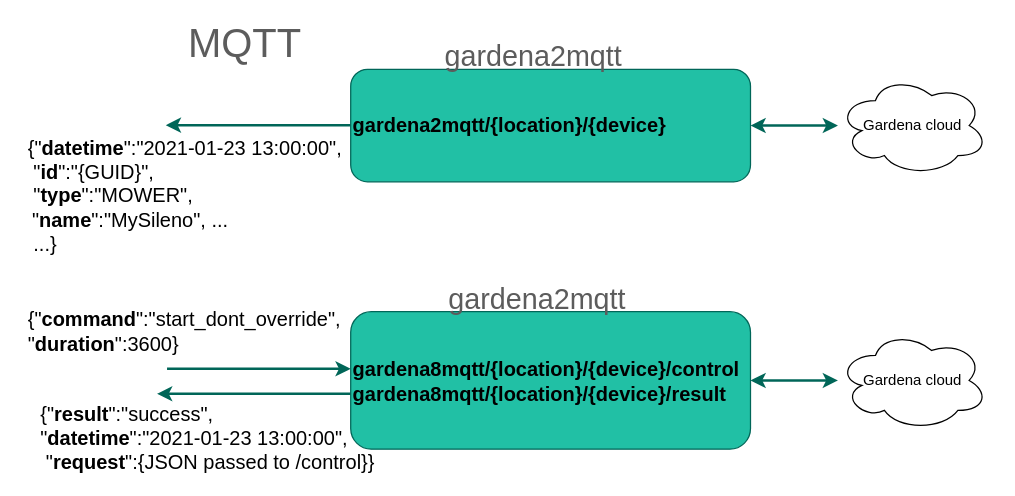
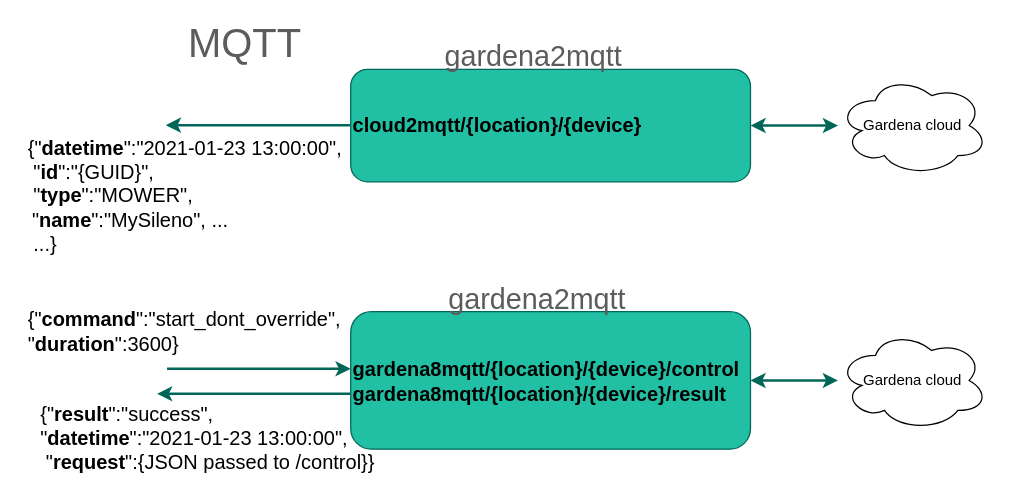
  <mxCell id="0" />
  <mxCell id="1" parent="0" />
  <mxCell id="2" style="edgeStyle=orthogonalEdgeStyle;orthogonalLoop=1;jettySize=auto;html=1;exitX=1;exitY=0.5;exitDx=0;exitDy=0;strokeColor=#006658;fontColor=#5C5C5C;strokeWidth=2;startArrow=classic;startFill=1;" parent="1" source="3" edge="1"><mxGeometry relative="1" as="geometry"><mxPoint x="670" y="100" as="targetPoint" /></mxGeometry></mxCell>
  <mxCell id="3" value="" style="whiteSpace=wrap;html=1;fillColor=#21C0A5;strokeColor=#006658;fontColor=#5C5C5C;rounded=1;" parent="1" vertex="1"><mxGeometry x="280" y="55" width="320" height="90" as="geometry" /></mxCell>
  <mxCell id="4" value="" style="endArrow=classic;html=1;strokeColor=#006658;fontColor=#5C5C5C;strokeWidth=2;" parent="1" edge="1"><mxGeometry width="50" height="50" relative="1" as="geometry"><mxPoint x="133" y="294.66" as="sourcePoint" /><mxPoint x="280" y="294.66" as="targetPoint" /></mxGeometry></mxCell>
  <mxCell id="5" value="&lt;font style=&quot;font-size: 32px&quot;&gt;MQTT&lt;/font&gt;" style="text;html=1;resizable=0;autosize=1;align=center;verticalAlign=middle;points=[];fillColor=none;strokeColor=none;fontColor=#5C5C5C;rounded=1;" parent="1" vertex="1"><mxGeometry x="140" y="20" width="110" height="30" as="geometry" /></mxCell>
  <mxCell id="6" value="&lt;div style=&quot;font-size: 16px&quot;&gt;&lt;/div&gt;&lt;font color=&quot;#000000&quot;&gt;&lt;span style=&quot;font-size: 16px&quot;&gt;{&quot;&lt;/span&gt;&lt;b style=&quot;font-size: 16px&quot;&gt;datetime&lt;/b&gt;&lt;span style=&quot;font-size: 16px&quot;&gt;&quot;:&quot;2021-01-23 13:00:00&quot;,&lt;/span&gt;&lt;br&gt;&lt;/font&gt;&lt;span style=&quot;color: rgb(0 , 0 , 0) ; font-size: 16px&quot;&gt;&amp;nbsp;&quot;&lt;/span&gt;&lt;b style=&quot;color: rgb(0 , 0 , 0) ; font-size: 16px&quot;&gt;id&lt;/b&gt;&lt;span style=&quot;color: rgb(0 , 0 , 0) ; font-size: 16px&quot;&gt;&quot;:&quot;{GUID}&lt;/span&gt;&lt;span style=&quot;color: rgb(0 , 0 , 0) ; font-size: 16px&quot;&gt;&quot;,&lt;/span&gt;&lt;span style=&quot;color: rgb(0 , 0 , 0) ; font-size: 16px&quot;&gt;&lt;br&gt;&amp;nbsp;&quot;&lt;/span&gt;&lt;b style=&quot;color: rgb(0 , 0 , 0) ; font-size: 16px&quot;&gt;type&lt;/b&gt;&lt;span style=&quot;color: rgb(0 , 0 , 0) ; font-size: 16px&quot;&gt;&quot;:&quot;MOWER&quot;,&lt;/span&gt;&lt;font color=&quot;#000000&quot;&gt;&lt;span style=&quot;font-size: 16px&quot;&gt;&lt;br&gt;&lt;/span&gt;&amp;nbsp;&lt;/font&gt;&lt;span style=&quot;color: rgb(0 , 0 , 0) ; font-size: 16px&quot;&gt;&quot;&lt;/span&gt;&lt;b style=&quot;color: rgb(0 , 0 , 0) ; font-size: 16px&quot;&gt;name&lt;/b&gt;&lt;span style=&quot;color: rgb(0 , 0 , 0) ; font-size: 16px&quot;&gt;&quot;:&quot;MySileno&lt;/span&gt;&lt;span style=&quot;color: rgb(0 , 0 , 0) ; font-size: 16px&quot;&gt;&quot;, ...&lt;/span&gt;&lt;font color=&quot;#000000&quot;&gt;&lt;br&gt;&lt;/font&gt;&lt;div style=&quot;font-size: 16px&quot;&gt;&lt;font style=&quot;font-size: 16px&quot; color=&quot;#000000&quot;&gt;&amp;nbsp;...}&lt;/font&gt;&lt;/div&gt;&lt;span style=&quot;font-size: 16px&quot;&gt;&lt;br&gt;&lt;/span&gt;" style="text;html=1;resizable=0;autosize=1;align=left;verticalAlign=middle;points=[];fillColor=none;strokeColor=none;fontColor=#5C5C5C;rounded=1;" parent="1" vertex="1"><mxGeometry x="20" y="121" width="270" height="90" as="geometry" /></mxCell>
  <mxCell id="7" value="" style="endArrow=classic;html=1;strokeColor=#006658;fontColor=#5C5C5C;strokeWidth=2;" parent="1" edge="1"><mxGeometry width="50" height="50" relative="1" as="geometry"><mxPoint x="280" y="99.66" as="sourcePoint" /><mxPoint x="132" y="99.66" as="targetPoint" /></mxGeometry></mxCell>
  <mxCell id="8" style="edgeStyle=orthogonalEdgeStyle;orthogonalLoop=1;jettySize=auto;html=1;exitX=1;exitY=0.5;exitDx=0;exitDy=0;startArrow=classic;startFill=1;endArrow=classic;endFill=1;strokeColor=#006658;fontColor=#5C5C5C;strokeWidth=2;" parent="1" source="9" edge="1"><mxGeometry relative="1" as="geometry"><mxPoint x="670" y="304" as="targetPoint" /></mxGeometry></mxCell>
  <mxCell id="9" value="" style="whiteSpace=wrap;html=1;fillColor=#21C0A5;strokeColor=#006658;fontColor=#5C5C5C;rounded=1;" parent="1" vertex="1"><mxGeometry x="280" y="249" width="320" height="110" as="geometry" /></mxCell>
  <mxCell id="10" value="&lt;div style=&quot;font-size: 16px&quot;&gt;&lt;/div&gt;&lt;font style=&quot;font-size: 16px&quot; color=&quot;#000000&quot;&gt;{&lt;/font&gt;&lt;span style=&quot;color: rgb(0 , 0 , 0) ; font-size: 16px&quot;&gt;&quot;&lt;/span&gt;&lt;b style=&quot;color: rgb(0 , 0 , 0) ; font-size: 16px&quot;&gt;result&lt;/b&gt;&lt;span style=&quot;color: rgb(0 , 0 , 0) ; font-size: 16px&quot;&gt;&quot;:&quot;success&quot;,&lt;/span&gt;&lt;font style=&quot;font-size: 16px&quot; color=&quot;#000000&quot;&gt;&lt;br&gt;&lt;/font&gt;&lt;span style=&quot;color: rgb(0 , 0 , 0) ; font-size: 16px&quot;&gt;&quot;&lt;/span&gt;&lt;b style=&quot;color: rgb(0 , 0 , 0) ; font-size: 16px&quot;&gt;datetime&lt;/b&gt;&lt;span style=&quot;color: rgb(0 , 0 , 0) ; font-size: 16px&quot;&gt;&quot;:&quot;2021-01-23 13:00:00&quot;,&lt;/span&gt;&lt;font style=&quot;font-size: 16px&quot; color=&quot;#000000&quot;&gt;&lt;br&gt;&lt;/font&gt;&lt;div style=&quot;font-size: 16px&quot;&gt;&lt;font style=&quot;font-size: 16px&quot; color=&quot;#000000&quot;&gt;&amp;nbsp;&quot;&lt;b&gt;request&lt;/b&gt;&quot;:{JSON passed to /control}}&lt;/font&gt;&lt;/div&gt;" style="text;html=1;resizable=0;autosize=1;align=left;verticalAlign=middle;points=[];fillColor=none;strokeColor=none;fontColor=#5C5C5C;rounded=1;" parent="1" vertex="1"><mxGeometry x="30" y="325" width="280" height="50" as="geometry" /></mxCell>
  <mxCell id="11" value="" style="endArrow=classic;html=1;strokeColor=#006658;fontColor=#5C5C5C;strokeWidth=2;" parent="1" edge="1"><mxGeometry width="50" height="50" relative="1" as="geometry"><mxPoint x="280" y="314.66" as="sourcePoint" /><mxPoint x="125" y="314.66" as="targetPoint" /></mxGeometry></mxCell>
- <mxCell id="12" value="&lt;b&gt;&lt;font style=&quot;font-size: 16px&quot;&gt;gardena2mqtt/{location}/{device}&lt;/font&gt;&lt;/b&gt;" style="text;html=1;resizable=0;autosize=1;align=left;verticalAlign=middle;points=[];fillColor=none;strokeColor=none;rounded=0;" parent="1" vertex="1"><mxGeometry x="280" y="90" width="270" height="20" as="geometry" /></mxCell>
+ <mxCell id="12" value="&lt;b&gt;&lt;font style=&quot;font-size: 16px&quot;&gt;cloud2mqtt/{location}/{device}&lt;/font&gt;&lt;/b&gt;" style="text;html=1;resizable=0;autosize=1;align=left;verticalAlign=middle;points=[];fillColor=none;strokeColor=none;rounded=0;" parent="1" vertex="1"><mxGeometry x="280" y="90" width="270" height="20" as="geometry" /></mxCell>
  <mxCell id="13" value="&lt;b&gt;&lt;font style=&quot;font-size: 16px&quot;&gt;gardena8mqtt/{location}/{device}/control&lt;/font&gt;&lt;/b&gt;" style="text;html=1;resizable=0;autosize=1;align=left;verticalAlign=middle;points=[];fillColor=none;strokeColor=none;rounded=0;" parent="1" vertex="1"><mxGeometry x="280" y="285" width="320" height="20" as="geometry" /></mxCell>
  <mxCell id="14" value="&lt;span style=&quot;color: rgb(92 , 92 , 92) ; font-size: 23px&quot;&gt;gardena2mqtt&lt;/span&gt;" style="text;html=1;resizable=0;autosize=1;align=center;verticalAlign=middle;points=[];fillColor=none;strokeColor=none;rounded=0;" parent="1" vertex="1"><mxGeometry x="346" y="35" width="160" height="20" as="geometry" /></mxCell>
  <mxCell id="15" value="&lt;span style=&quot;color: rgb(92 , 92 , 92) ; font-size: 23px&quot;&gt;gardena2mqtt&lt;/span&gt;" style="text;html=1;resizable=0;autosize=1;align=center;verticalAlign=middle;points=[];fillColor=none;strokeColor=none;rounded=0;" parent="1" vertex="1"><mxGeometry x="349" y="229" width="160" height="20" as="geometry" /></mxCell>
  <mxCell id="16" value="&lt;b&gt;&lt;font style=&quot;font-size: 16px&quot;&gt;gardena8mqtt/{location}/{device}/result&lt;/font&gt;&lt;/b&gt;" style="text;html=1;resizable=0;autosize=1;align=left;verticalAlign=middle;points=[];fillColor=none;strokeColor=none;rounded=0;" vertex="1" parent="1"><mxGeometry x="280" y="305" width="310" height="20" as="geometry" /></mxCell>
  <mxCell id="17" value="&lt;div style=&quot;font-size: 16px&quot;&gt;&lt;/div&gt;&lt;font style=&quot;font-size: 16px&quot; color=&quot;#000000&quot;&gt;{&lt;/font&gt;&lt;font color=&quot;#000000&quot;&gt;&lt;span style=&quot;font-size: 16px&quot;&gt;&quot;&lt;/span&gt;&lt;b style=&quot;font-size: 16px&quot;&gt;command&lt;/b&gt;&lt;span style=&quot;font-size: 16px&quot;&gt;&quot;:&quot;start_dont_override&quot;,&lt;br&gt;&lt;/span&gt;&lt;/font&gt;&lt;span style=&quot;color: rgb(0 , 0 , 0) ; font-size: 16px&quot;&gt;&quot;&lt;/span&gt;&lt;b style=&quot;color: rgb(0 , 0 , 0) ; font-size: 16px&quot;&gt;duration&lt;/b&gt;&lt;span style=&quot;color: rgb(0 , 0 , 0) ; font-size: 16px&quot;&gt;&quot;:3600&lt;/span&gt;&lt;span style=&quot;font-size: 16px ; color: rgb(0 , 0 , 0)&quot;&gt;}&lt;/span&gt;&lt;font style=&quot;font-size: 16px&quot; color=&quot;#000000&quot;&gt;&lt;br&gt;&lt;/font&gt;" style="text;html=1;resizable=0;autosize=1;align=left;verticalAlign=middle;points=[];fillColor=none;strokeColor=none;fontColor=#5C5C5C;rounded=1;" vertex="1" parent="1"><mxGeometry x="20" y="245" width="270" height="40" as="geometry" /></mxCell>
  <mxCell id="18" value="Gardena cloud" style="ellipse;shape=cloud;whiteSpace=wrap;html=1;" vertex="1" parent="1"><mxGeometry x="670" y="60" width="120" height="80" as="geometry" /></mxCell>
  <mxCell id="19" value="Gardena cloud" style="ellipse;shape=cloud;whiteSpace=wrap;html=1;" vertex="1" parent="1"><mxGeometry x="670" y="264" width="120" height="80" as="geometry" /></mxCell>
